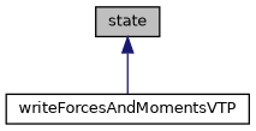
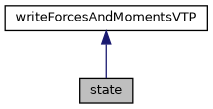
  digraph {
    rankdir=TB
    node [color=black fontname=Helvetica fontsize=10 shape=record]
    n1 [fillcolor=grey75 fontcolor=black height=0.2 label=state style=filled width=0.4]
    n2 [height=0.2 label=writeForcesAndMomentsVTP width=0.4]
-   n1 -> n2 [color=midnightblue dir=back fontname=Helvetica fontsize=10 labelfontname=Helvetica labelfontsize=10 style=solid]
+   n2 -> n1 [color=midnightblue dir=back fontname=Helvetica fontsize=10 labelfontname=Helvetica labelfontsize=10 style=solid]
  }
